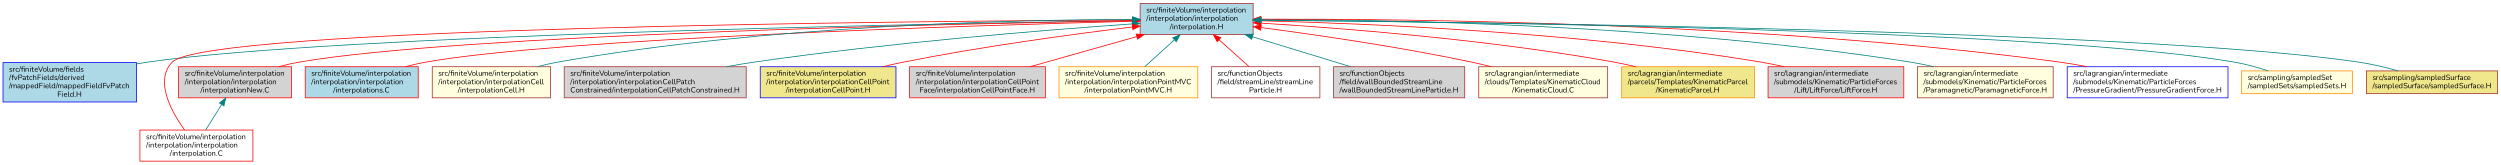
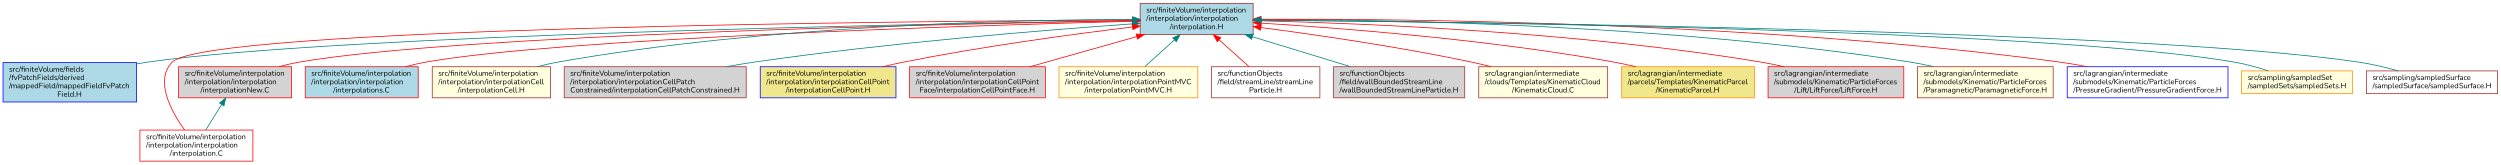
  digraph {
    fontname=Nunito
    node [color=brown fillcolor=lightgrey fontname=Nunito fontsize=10 shape=record style=filled]
    edge [color=red dir=back fontname=Nunito fontsize=10 labelfontname=Helvetica labelfontsize=10 style=solid]
    n1 [fillcolor=lightblue fontcolor=black height=0.2 label="src/finiteVolume/interpolation\l/interpolation/interpolation\l/interpolation.H" width=0.4]
    n2 [color=blue fillcolor=lightblue height=0.2 label="src/finiteVolume/fields\l/fvPatchFields/derived\l/mappedField/mappedFieldFvPatch\lField.H" width=0.4]
    n3 [color=red fillcolor=white height=0.2 label="src/finiteVolume/interpolation\l/interpolation/interpolation\l/interpolation.C" width=0.4]
    n4 [color=red height=0.2 label="src/finiteVolume/interpolation\l/interpolation/interpolation\l/interpolationNew.C" width=0.4]
    n5 [color=red fillcolor=lightblue height=0.2 label="src/finiteVolume/interpolation\l/interpolation/interpolation\l/interpolations.C" width=0.4]
    n6 [fillcolor=lightyellow height=0.2 label="src/finiteVolume/interpolation\l/interpolation/interpolationCell\l/interpolationCell.H" width=0.4]
    n7 [height=0.2 label="src/finiteVolume/interpolation\l/interpolation/interpolationCellPatch\lConstrained/interpolationCellPatchConstrained.H" width=0.4]
    n8 [color=blue fillcolor=khaki height=0.2 label="src/finiteVolume/interpolation\l/interpolation/interpolationCellPoint\l/interpolationCellPoint.H" width=0.4]
    n9 [color=red height=0.2 label="src/finiteVolume/interpolation\l/interpolation/interpolationCellPoint\lFace/interpolationCellPointFace.H" width=0.4]
    n10 [color=darkorange fillcolor=lightyellow height=0.2 label="src/finiteVolume/interpolation\l/interpolation/interpolationPointMVC\l/interpolationPointMVC.H" width=0.4]
    n11 [fillcolor=white height=0.2 label="src/functionObjects\l/field/streamLine/streamLine\lParticle.H" width=0.4]
    n12 [height=0.2 label="src/functionObjects\l/field/wallBoundedStreamLine\l/wallBoundedStreamLineParticle.H" width=0.4]
    n13 [fillcolor=lightyellow height=0.2 label="src/lagrangian/intermediate\l/clouds/Templates/KinematicCloud\l/KinematicCloud.C" width=0.4]
    n14 [color=darkorange fillcolor=khaki height=0.2 label="src/lagrangian/intermediate\l/parcels/Templates/KinematicParcel\l/KinematicParcel.H" width=0.4]
    n15 [color=red height=0.2 label="src/lagrangian/intermediate\l/submodels/Kinematic/ParticleForces\l/Lift/LiftForce/LiftForce.H" width=0.4]
    n16 [fillcolor=lightyellow height=0.2 label="src/lagrangian/intermediate\l/submodels/Kinematic/ParticleForces\l/Paramagnetic/ParamagneticForce.H" width=0.4]
    n17 [color=blue fillcolor=white height=0.2 label="src/lagrangian/intermediate\l/submodels/Kinematic/ParticleForces\l/PressureGradient/PressureGradientForce.H" width=0.4]
    n18 [color=darkorange fillcolor=lightyellow height=0.2 label="src/sampling/sampledSet\l/sampledSets/sampledSets.H" width=0.4]
-   n19 [fillcolor=khaki height=0.2 label="src/sampling/sampledSurface\l/sampledSurface/sampledSurface.H" width=0.4]
+   n19 [fillcolor=white height=0.2 label="src/sampling/sampledSurface\l/sampledSurface/sampledSurface.H" width=0.4]
    n1 -> n2 [color=teal]
    n1 -> n3
    n1 -> n4
    n1 -> n5
    n1 -> n6 [color=teal]
    n1 -> n7 [color=teal]
    n1 -> n8
    n1 -> n9
    n1 -> n10 [color=teal]
    n1 -> n11
    n1 -> n12 [color=teal]
    n1 -> n13
    n1 -> n14
    n1 -> n15
    n1 -> n16 [color=teal]
    n1 -> n17
    n1 -> n18 [color=teal]
    n1 -> n19 [color=teal]
    n4 -> n3 [color=teal]
  }
